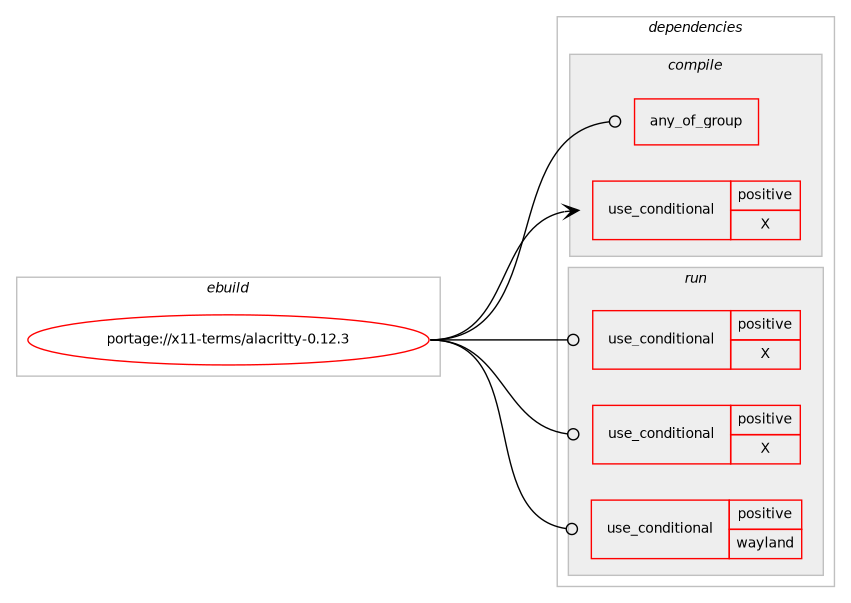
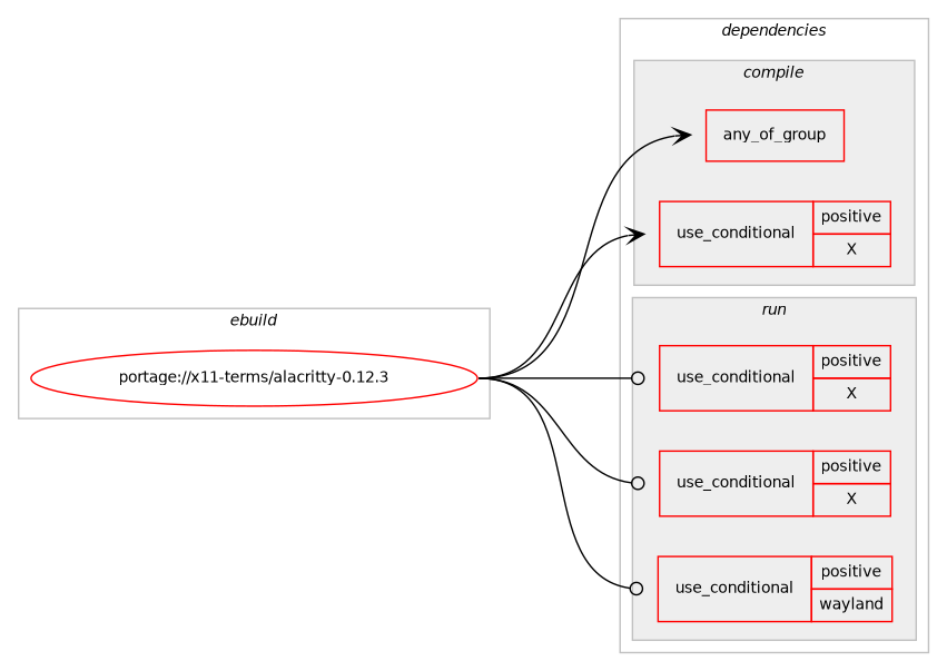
  digraph {
    compound=true
    concentrate=true
    fontname=Helvetica
    fontsize=10
    newrank=true
    rankdir=LR
    ranksep=1.5
    node [color=red fontname=Helvetica fontsize=10 shape=none]
    edge [arrowhead=odot headport=w style=solid tailport=e weight=20]
    n1 [label="portage://x11-terms/alacritty-0.12.3" width=4 shape=""]
    n2 [label=<<TABLE BORDER="0" CELLBORDER="1" CELLSPACING="0" CELLPADDING="4"><TR><TD CELLPADDING="10">any_of_group</TD></TR></TABLE>>]
    n3 [label=<<TABLE BORDER="0" CELLBORDER="1" CELLSPACING="0" CELLPADDING="4"><TR><TD ROWSPAN="3" CELLPADDING="10">use_conditional</TD></TR><TR><TD>positive</TD></TR><TR><TD>X</TD></TR></TABLE>>]
    n4 [label=<<TABLE BORDER="0" CELLBORDER="1" CELLSPACING="0" CELLPADDING="4"><TR><TD ROWSPAN="3" CELLPADDING="10">use_conditional</TD></TR><TR><TD>positive</TD></TR><TR><TD>X</TD></TR></TABLE>>]
    n5 [label=<<TABLE BORDER="0" CELLBORDER="1" CELLSPACING="0" CELLPADDING="4"><TR><TD ROWSPAN="3" CELLPADDING="10">use_conditional</TD></TR><TR><TD>positive</TD></TR><TR><TD>X</TD></TR></TABLE>>]
    n6 [label=<<TABLE BORDER="0" CELLBORDER="1" CELLSPACING="0" CELLPADDING="4"><TR><TD ROWSPAN="3" CELLPADDING="10">use_conditional</TD></TR><TR><TD>positive</TD></TR><TR><TD>wayland</TD></TR></TABLE>>]
    subgraph cluster_1 {
      color=gray
      label=<<i>ebuild</i>>
      rank=same
      n1
    }
    subgraph cluster_2 {
      color=gray
      label=<<i>dependencies</i>>
      subgraph cluster_3 {
        color=gray
        fillcolor="#eeeeee"
        label=<<i>compile</i>>
        style=filled
        subgraph sub_4 {
          color=gray
          fillcolor="#eeeeee"
          label=<<i>compile</i>>
          style=filled
          n2
        }
        subgraph sub_5 {
          color=gray
          fillcolor="#eeeeee"
          label=<<i>compile</i>>
          style=filled
          n3
        }
      }
      subgraph cluster_6 {
        color=gray
        fillcolor="#eeeeee"
        label=<<i>compile and run</i>>
        style=filled
      }
      subgraph cluster_7 {
        color=gray
        fillcolor="#eeeeee"
        label=<<i>run</i>>
        style=filled
        subgraph sub_8 {
          color=gray
          fillcolor="#eeeeee"
          label=<<i>run</i>>
          style=filled
          n4
        }
        subgraph sub_9 {
          color=gray
          fillcolor="#eeeeee"
          label=<<i>run</i>>
          style=filled
          n5
        }
        subgraph sub_10 {
          color=gray
          fillcolor="#eeeeee"
          label=<<i>run</i>>
          style=filled
          n6
        }
      }
    }
    subgraph cluster_11 {
      color=gray
      label=<<i>candidates</i>>
      rank=same
    }
-   n1 -> n2
+   n1 -> n2 [arrowhead=vee]
    n1 -> n3 [arrowhead=vee]
    n1 -> n4
    n1 -> n5
    n1 -> n6
  }
